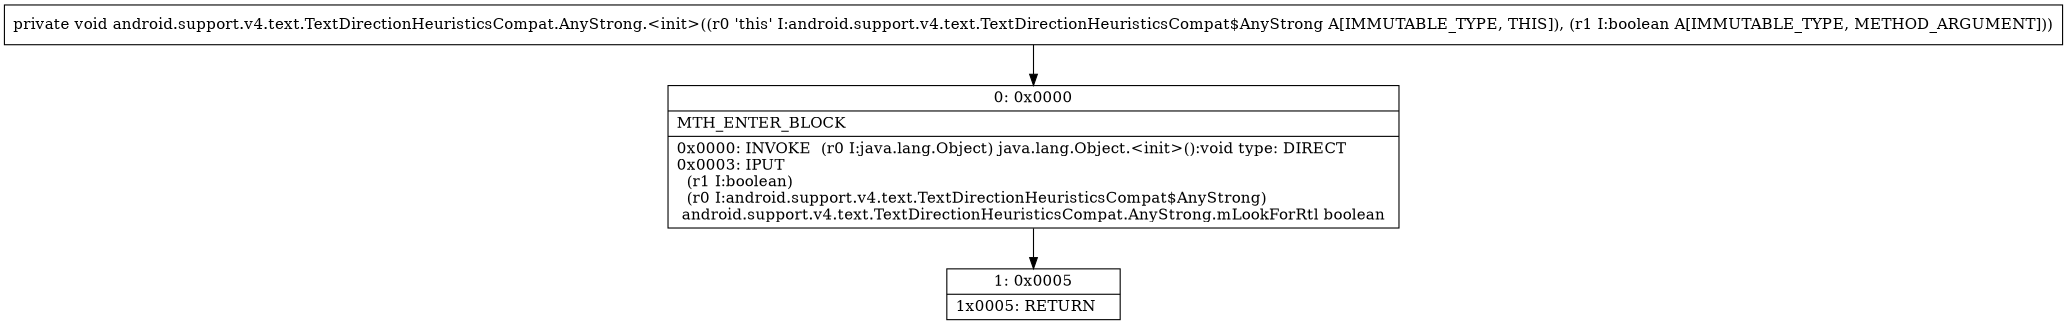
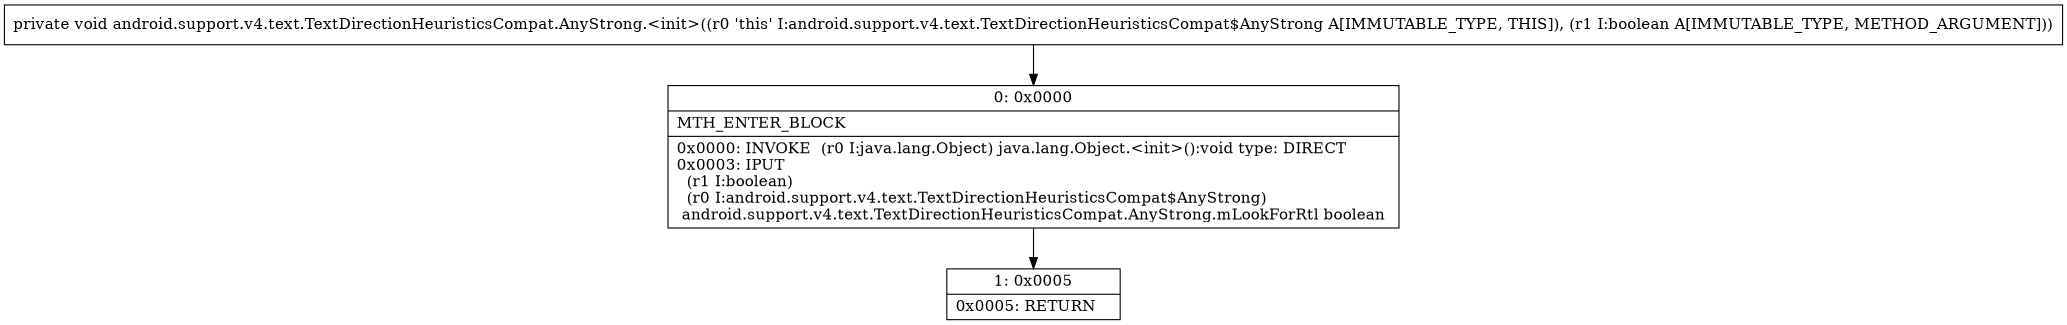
  digraph {
    node [shape=record]
    n1 [label="{0\:\ 0x0000|MTH_ENTER_BLOCK\l|0x0000: INVOKE  (r0 I:java.lang.Object) java.lang.Object.\<init\>():void type: DIRECT \l0x0003: IPUT  \l  (r1 I:boolean)\l  (r0 I:android.support.v4.text.TextDirectionHeuristicsCompat$AnyStrong)\l android.support.v4.text.TextDirectionHeuristicsCompat.AnyStrong.mLookForRtl boolean \l}"]
-   n2 [label="{1\:\ 0x0005|1x0005: RETURN   \l}"]
+   n2 [label="{1\:\ 0x0005|0x0005: RETURN   \l}"]
    n3 [label="{private void android.support.v4.text.TextDirectionHeuristicsCompat.AnyStrong.\<init\>((r0 'this' I:android.support.v4.text.TextDirectionHeuristicsCompat$AnyStrong A[IMMUTABLE_TYPE, THIS]), (r1 I:boolean A[IMMUTABLE_TYPE, METHOD_ARGUMENT])) }"]
    n1 -> n2
    n3 -> n1
  }
